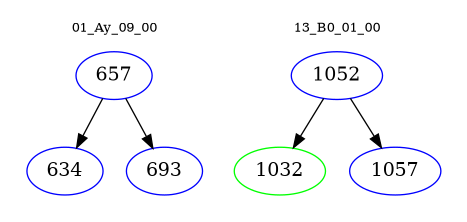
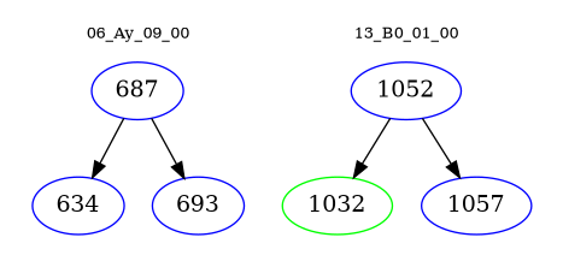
  digraph {
    node [color=blue]
    edge [color=black]
-   n1 [label=657]
+   n1 [label=687]
    n2 [label=634]
    n3 [label=693]
    n4 [label=1052]
    n5 [color=green label=1032]
    n6 [label=1057]
    subgraph cluster_1 {
      color=white
      fontsize=10
-     label="01_Ay_09_00"
+     label="06_Ay_09_00"
      n1
      n2
      n3
    }
    subgraph cluster_2 {
      color=white
      fontsize=10
      label="13_B0_01_00"
      n4
      n5
      n6
    }
    n1 -> n2
    n1 -> n3
    n4 -> n5
    n4 -> n6
  }
